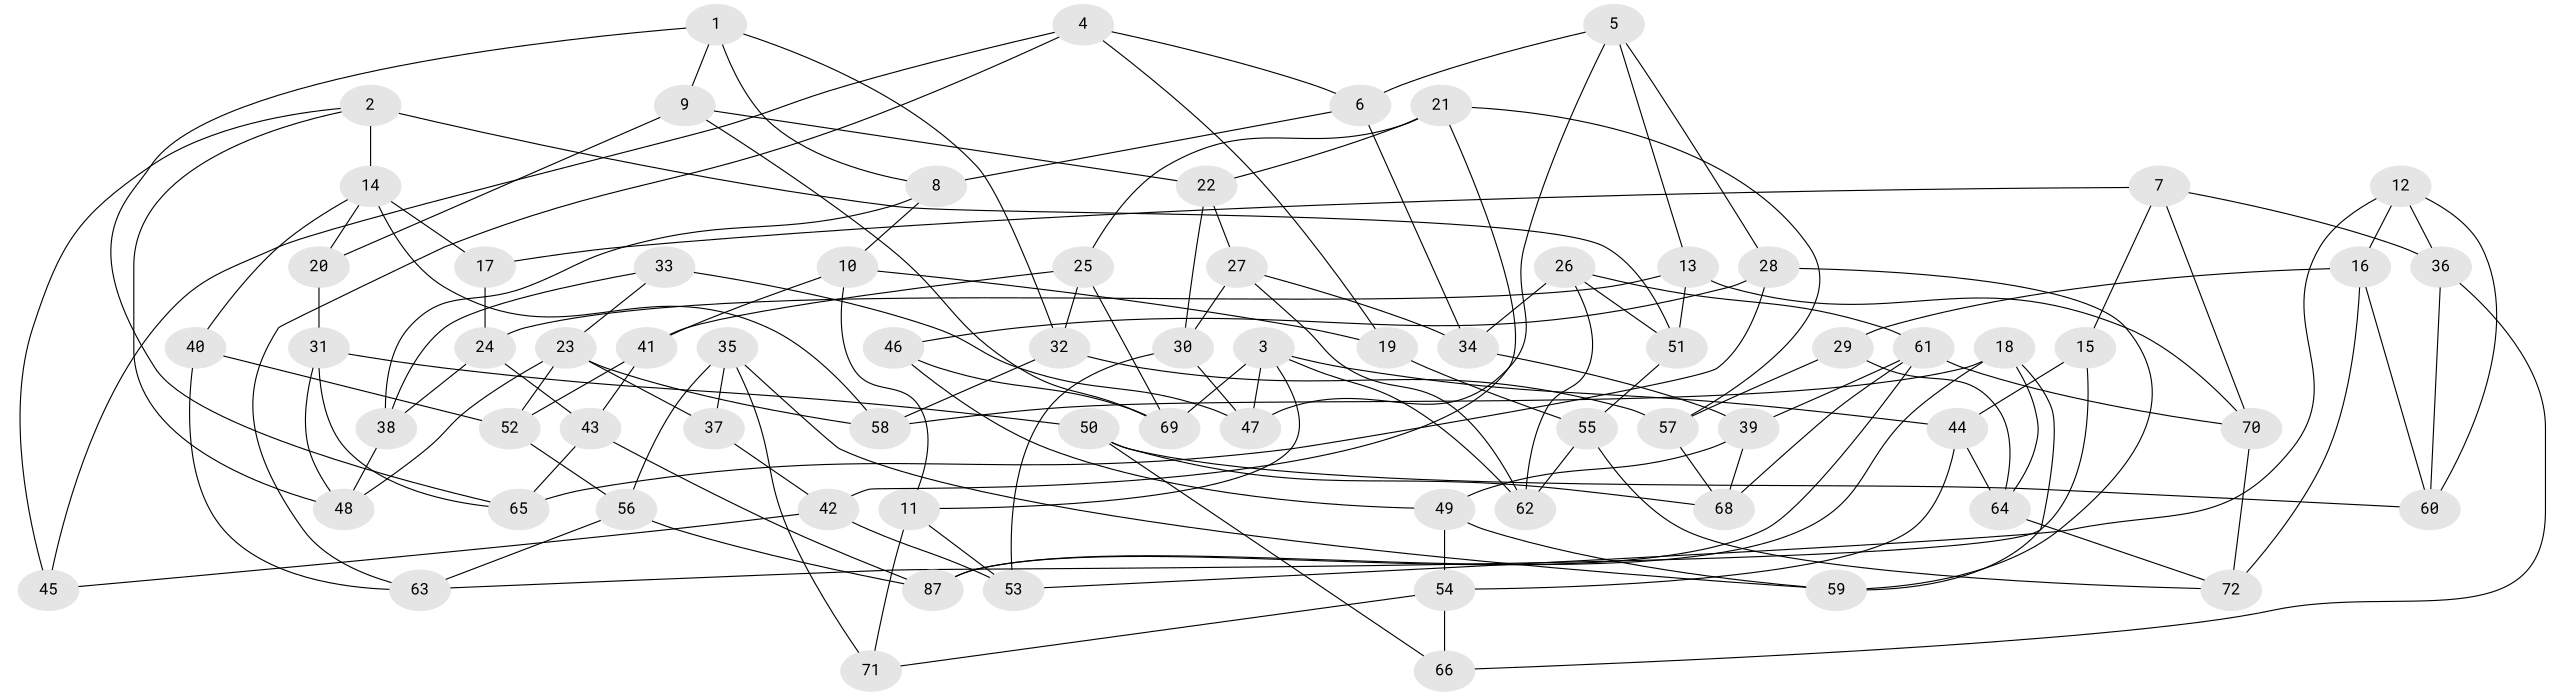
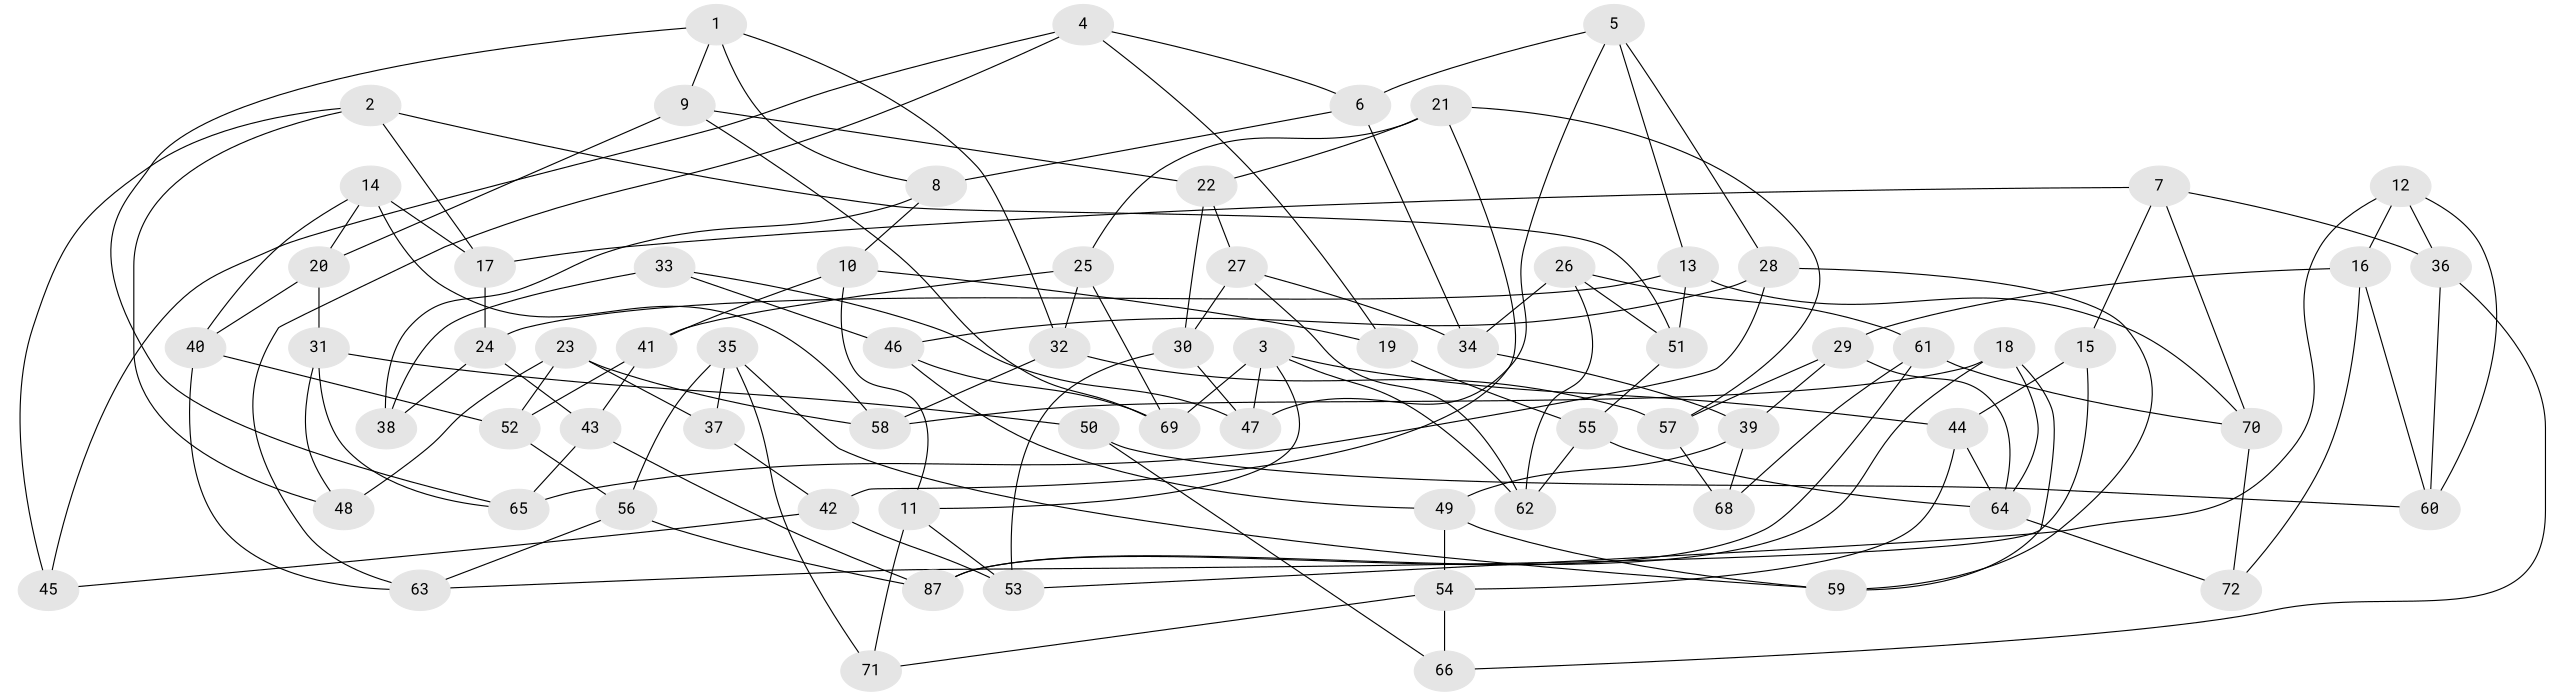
  graph {
    fontname="Roboto Mono"
    node [color=gray90 fontname="Roboto Mono" style=filled]
    edge [fontname="Roboto Mono"]
    1
    8
    9
    32
    65
    10
    38
    69
    20
    22
    58
    57
    2
    17
    45
    48
    51
    24
    55
    3
    11
    44
    62
    47
    53
    71
    64
    54
    4
    6
    19
    63
    34
    5
    13
    28
    70
    59
    46
    39
    7
    15
    36
    60
    66
    72
    41
    40
    31
    27
    30
    52
    43
    12
    16
    29
    14
    18
    n59 [label=87]
    33
    50
    21
    25
    42
    68
    23
    37
    56
    26
    61
    49
    35
    1 -- 8
    1 -- 9
    1 -- 32
    1 -- 65
    8 -- 10
    8 -- 38
    9 -- 69
    9 -- 20
    9 -- 22
    32 -- 58
    32 -- 57
    10 -- 11
    10 -- 19
    10 -- 41
-   38 -- 48
+   20 -- 40
    20 -- 31
    22 -- 27
    22 -- 30
    57 -- 68
-   2 -- 14
+   2 -- 17
    2 -- 45
    2 -- 48
    2 -- 51
    17 -- 24
    51 -- 55
    24 -- 38
    24 -- 43
    55 -- 62
-   55 -- 72
+   55 -- 64
    3 -- 69
    3 -- 11
    3 -- 44
    3 -- 62
    3 -- 47
    11 -- 53
    11 -- 71
    44 -- 64
    44 -- 54
    64 -- 72
    54 -- 71
    54 -- 66
    4 -- 45
    4 -- 6
    4 -- 19
    4 -- 63
    6 -- 8
    6 -- 34
    19 -- 55
    34 -- 39
    5 -- 47
    5 -- 6
    5 -- 13
    5 -- 28
    13 -- 51
    13 -- 24
    13 -- 70
    28 -- 65
    28 -- 59
    28 -- 46
    70 -- 72
    46 -- 69
    46 -- 49
    39 -- 68
    39 -- 49
    7 -- 17
    7 -- 70
    7 -- 15
    7 -- 36
    15 -- 44
    15 -- 63
    36 -- 60
    36 -- 66
    41 -- 52
    41 -- 43
    40 -- 63
    40 -- 52
    31 -- 65
    31 -- 48
    31 -- 50
    27 -- 62
    27 -- 34
    27 -- 30
    30 -- 47
    30 -- 53
    52 -- 56
    43 -- 65
    43 -- n59
    12 -- 53
    12 -- 36
    12 -- 60
    12 -- 16
    16 -- 60
    16 -- 72
    16 -- 29
    29 -- 57
    29 -- 64
-   61 -- 39
+   29 -- 39
    14 -- 20
    14 -- 58
    14 -- 17
    14 -- 40
    18 -- 58
    18 -- 64
    18 -- 59
    18 -- n59
    33 -- 38
    33 -- 47
-   33 -- 23
+   33 -- 46
    50 -- 60
    50 -- 66
-   50 -- 68
    21 -- 22
    21 -- 57
    21 -- 25
    21 -- 42
    25 -- 32
    25 -- 69
    25 -- 41
    42 -- 45
    42 -- 53
    23 -- 58
    23 -- 48
    23 -- 52
    23 -- 37
    37 -- 42
    56 -- 63
    56 -- n59
    26 -- 51
    26 -- 62
    26 -- 34
    26 -- 61
    61 -- 70
    61 -- n59
    61 -- 68
    49 -- 54
    49 -- 59
    35 -- 71
    35 -- 59
    35 -- 37
    35 -- 56
  }
